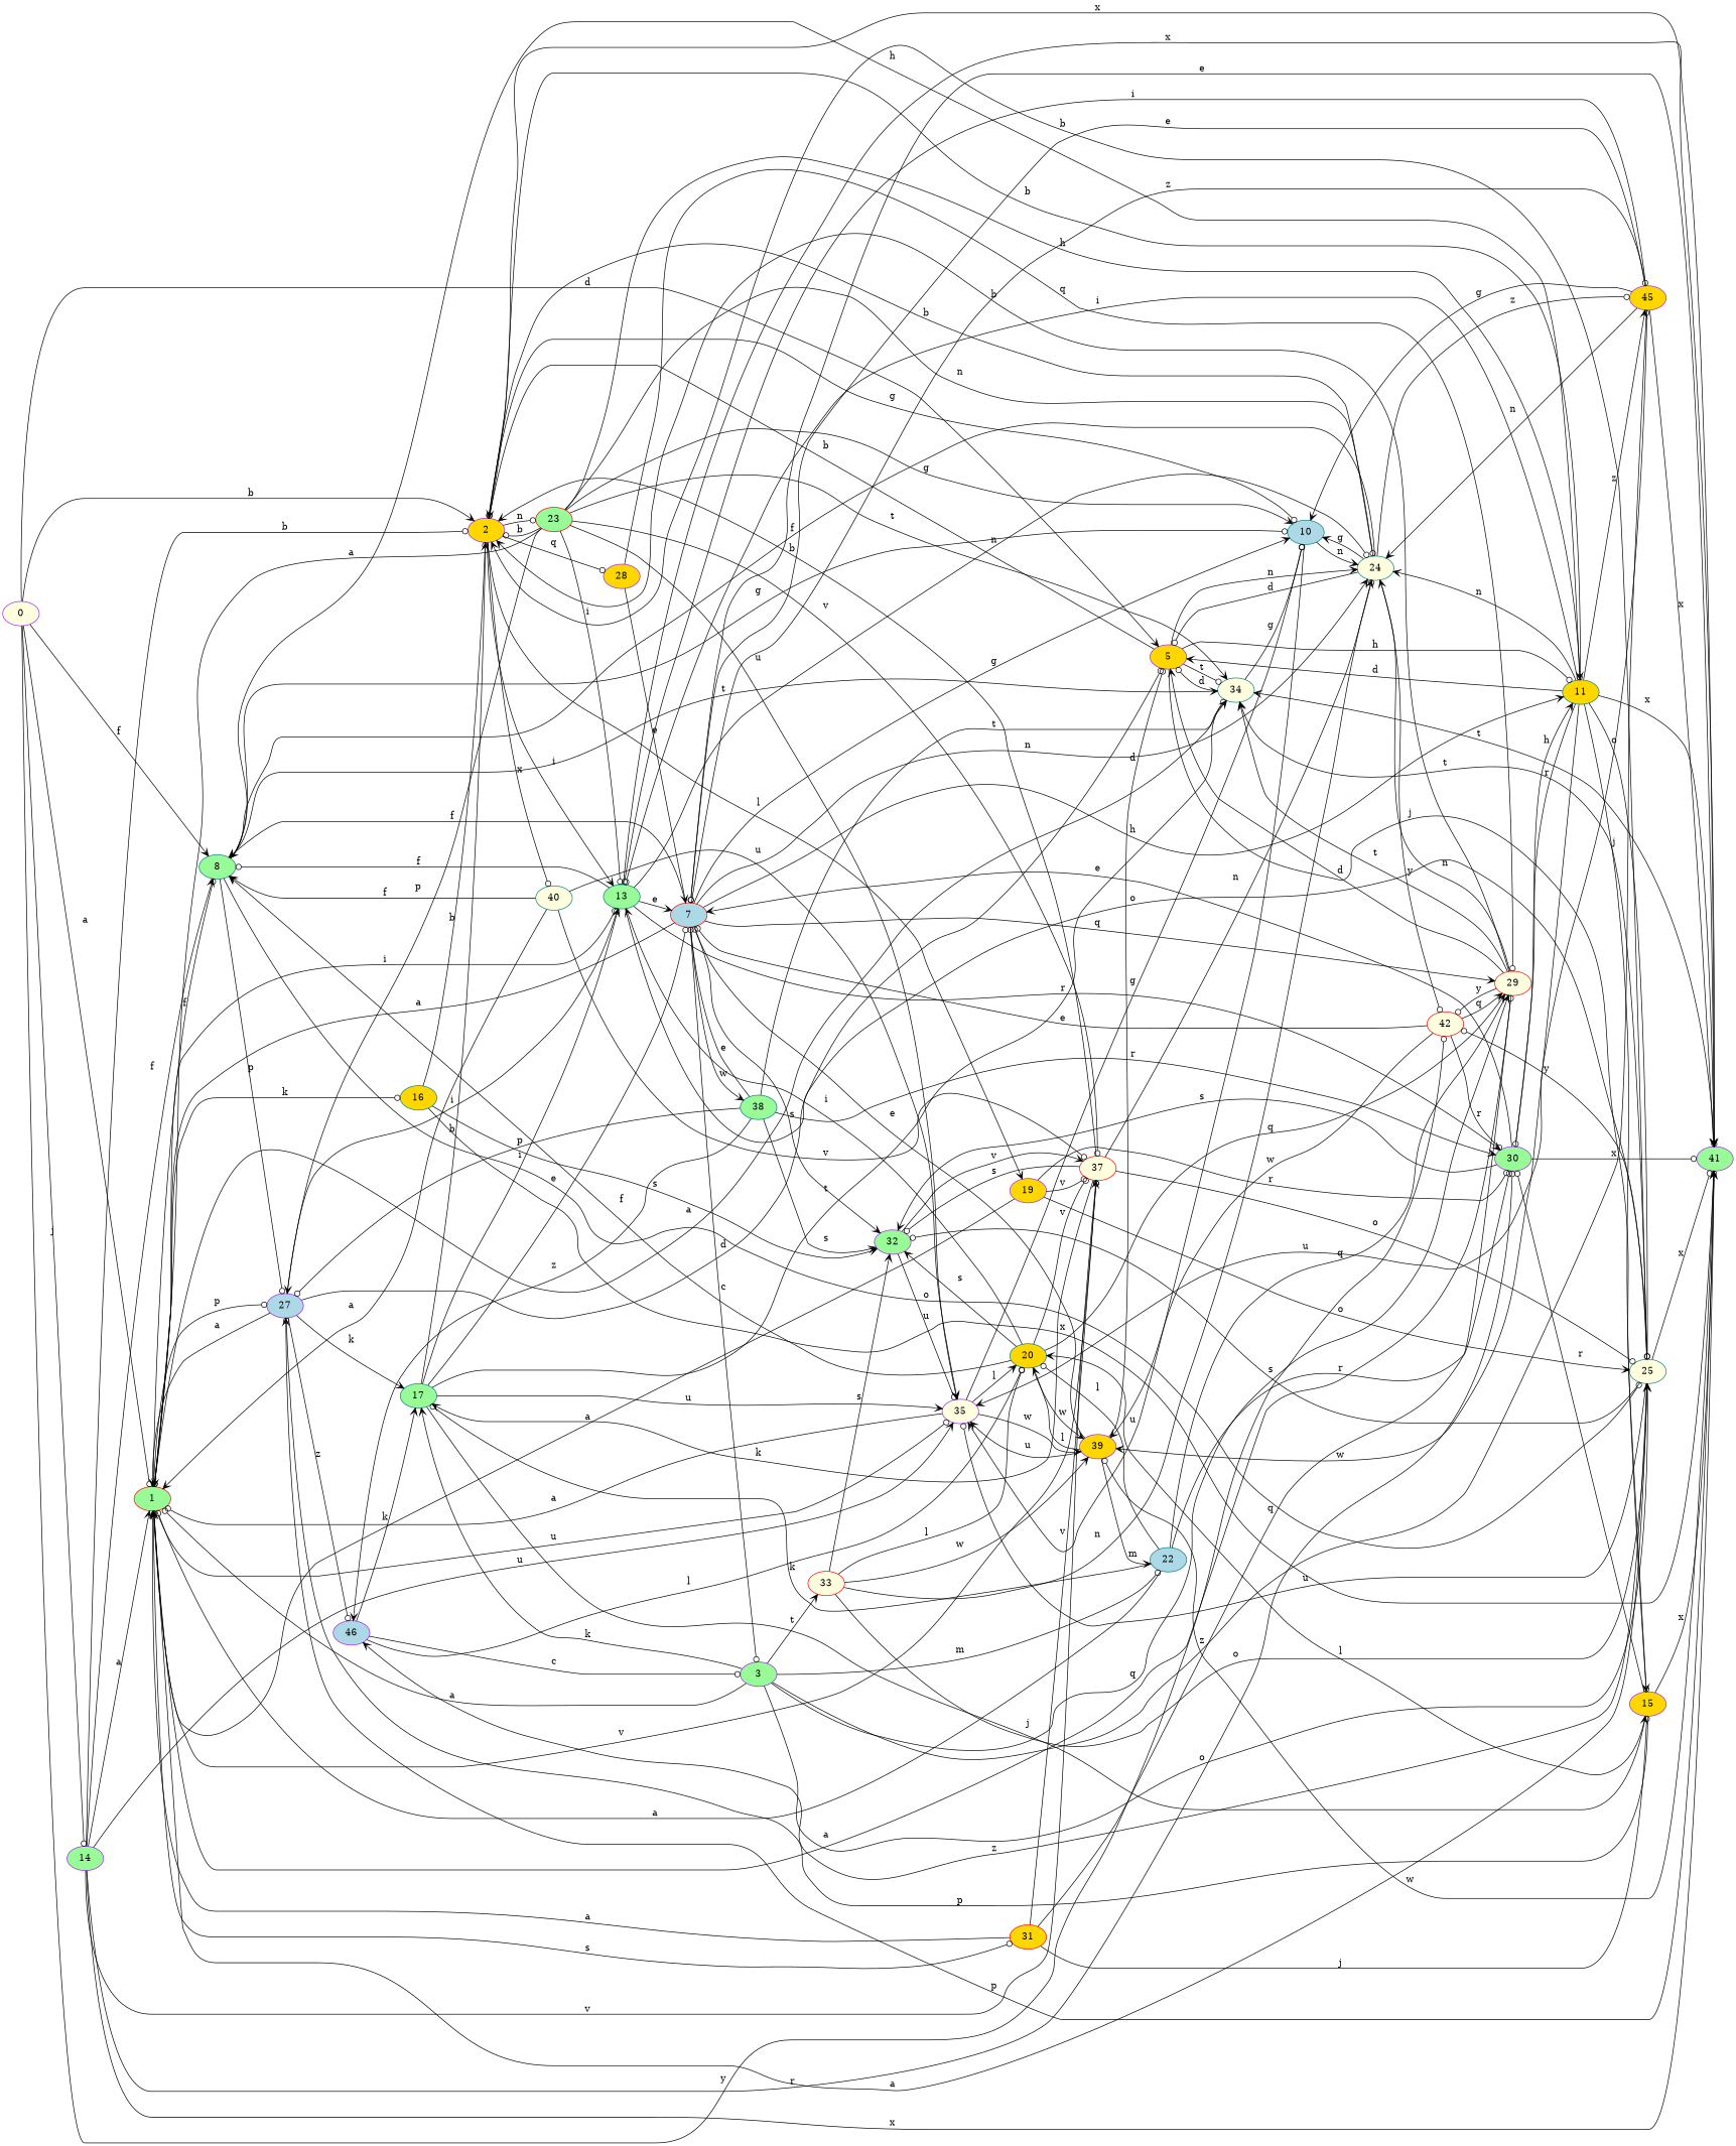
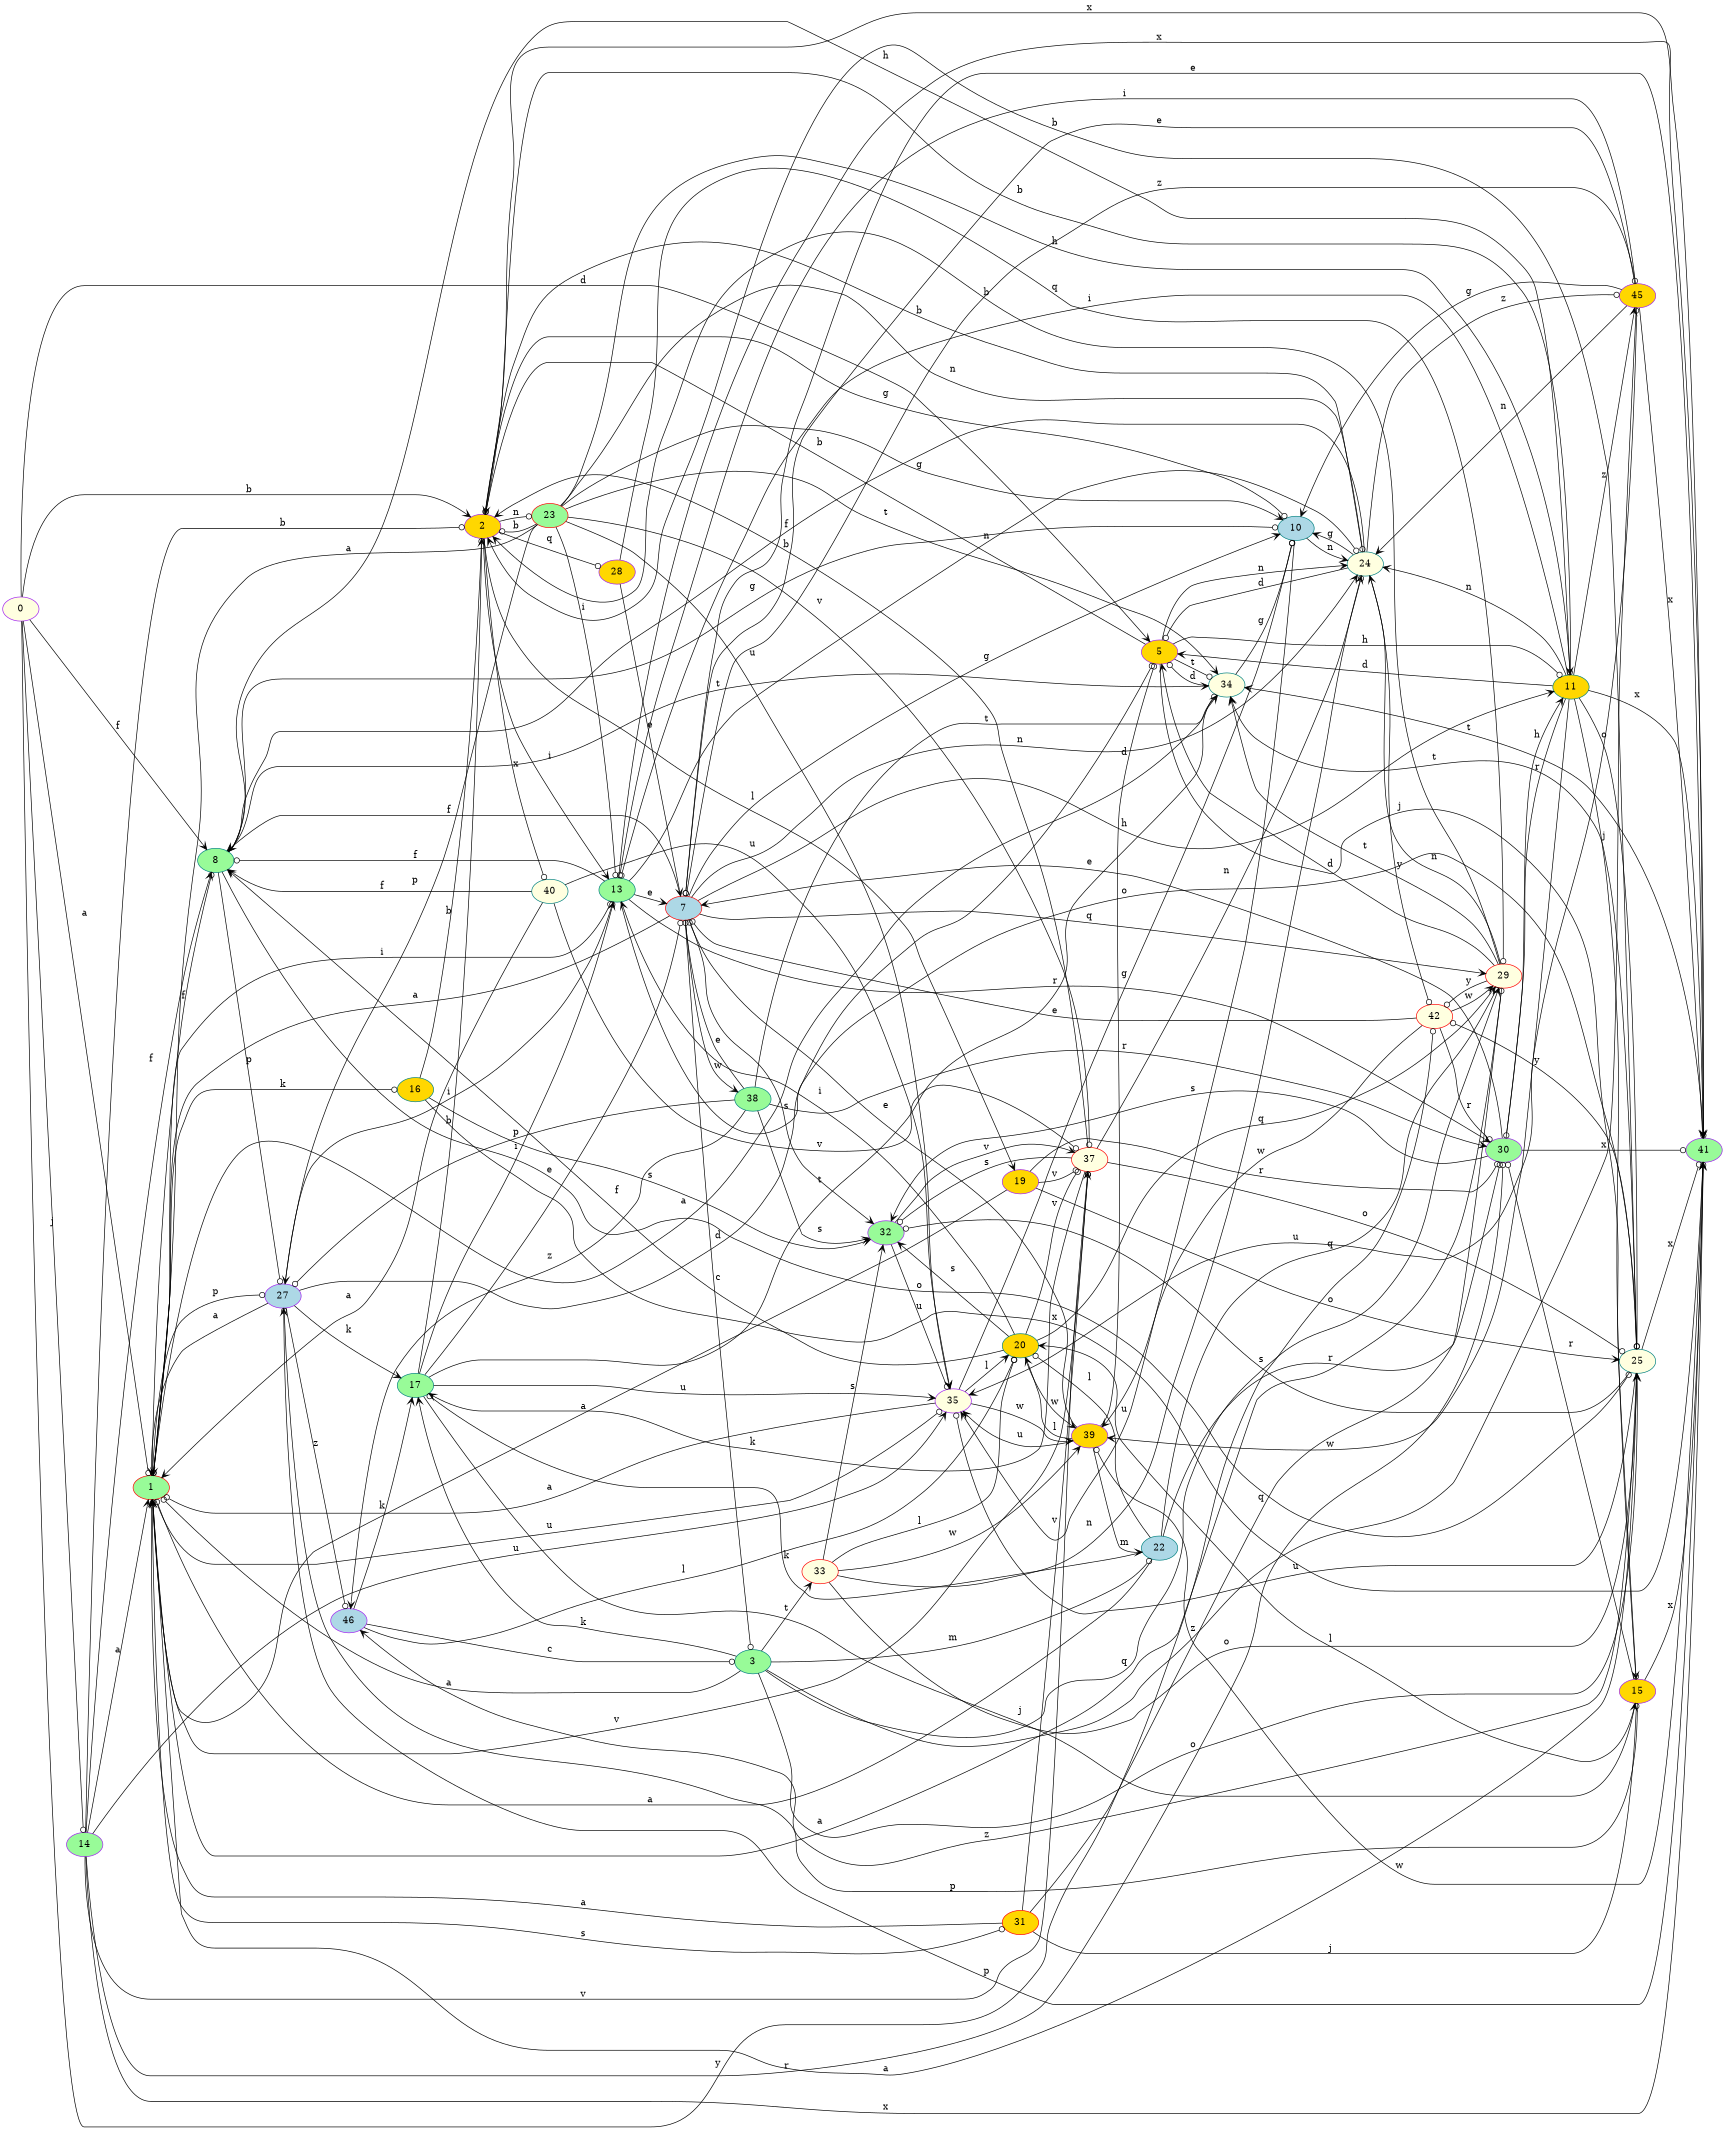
  strict digraph {
    rankdir=LR
    node [color=purple fillcolor=palegreen style=filled]
    edge [arrowhead=vee]
    0 [fillcolor=lightyellow]
    1 [color=red]
    2 [fillcolor=gold]
    5 [fillcolor=gold]
    8 [color=teal]
    14
    42 [color=red fillcolor=lightyellow]
    13 [color=teal]
    16 [color=teal fillcolor=gold]
    27 [fillcolor=lightblue]
    31 [color=red fillcolor=gold]
    35 [fillcolor=lightyellow]
    37 [color=red fillcolor=lightyellow]
    10 [color=teal fillcolor=lightblue]
    19 [fillcolor=gold]
    23 [color=red]
    28 [fillcolor=gold]
    40 [color=teal fillcolor=lightyellow]
    41
    11 [color=teal fillcolor=gold]
    15 [fillcolor=gold]
    24 [color=teal fillcolor=lightyellow]
    34 [color=teal fillcolor=lightyellow]
    25 [color=teal fillcolor=lightyellow]
    30
    29 [color=red fillcolor=lightyellow]
    7 [color=red fillcolor=lightblue]
    39 [fillcolor=gold]
    32
    17 [color=teal]
    46 [fillcolor=lightblue]
    20 [color=teal fillcolor=gold]
-   3
+   3 [color=teal]
    22 [color=teal fillcolor=lightblue]
    33 [color=red fillcolor=lightyellow]
    45 [fillcolor=gold]
    38 [color=teal]
    0 -> 1 [arrowhead=odot label=a]
    0 -> 2 [label=b]
    0 -> 5 [label=d]
    0 -> 8 [label=f]
    0 -> 14 [arrowhead=odot label=j]
    0 -> 42 [arrowhead=odot label=y]
    1 -> 8 [arrowhead=odot label=f]
    1 -> 13 [arrowhead=odot label=i]
    1 -> 16 [arrowhead=odot label=k]
    1 -> 27 [arrowhead=odot label=p]
    1 -> 31 [arrowhead=odot label=s]
    1 -> 35 [arrowhead=odot label=u]
    1 -> 37 [arrowhead=odot label=v]
    2 -> 13 [label=i]
    2 -> 10 [arrowhead=odot label=g]
    2 -> 19 [label=l]
    2 -> 23 [arrowhead=odot label=n]
    2 -> 28 [arrowhead=odot label=q]
    2 -> 40 [arrowhead=odot label=x]
    2 -> 41 [arrowhead=odot label=x]
    5 -> 2 [arrowhead=odot label=b]
    5 -> 11 [arrowhead=odot label=h]
    5 -> 15 [arrowhead=odot label=j]
    5 -> 24 [label=n]
    5 -> 34 [arrowhead=odot label=t]
    8 -> 27 [arrowhead=odot label=p]
    8 -> 10 [arrowhead=odot label=g]
    8 -> 11 [arrowhead=odot label=h]
    8 -> 34 [label=t]
    8 -> 25 [arrowhead=odot label=o]
    14 -> 1 [label=a]
    14 -> 2 [arrowhead=odot label=b]
    14 -> 8 [label=f]
    14 -> 35 [label=u]
    14 -> 37 [label=v]
    14 -> 41 [arrowhead=odot label=x]
    14 -> 30 [arrowhead=odot label=r]
    42 -> 30 [arrowhead=odot label=r]
-   42 -> 29 [label=q]
+   42 -> 29 [label=w]
    42 -> 7 [arrowhead=odot label=e]
    42 -> 39 [label=w]
    13 -> 8 [arrowhead=odot label=f]
    13 -> 41 [label=x]
    13 -> 24 [arrowhead=odot label=n]
    13 -> 25 [arrowhead=odot label=o]
    13 -> 30 [label=r]
    13 -> 7 [label=e]
    16 -> 2 [arrowhead=odot label=b]
    16 -> 41 [label=x]
    16 -> 32 [label=s]
    27 -> 1 [label=a]
    27 -> 5 [arrowhead=odot label=d]
    27 -> 13 [arrowhead=odot label=i]
    27 -> 17 [label=k]
    27 -> 46 [arrowhead=odot label=z]
    31 -> 1 [label=a]
    31 -> 37 [arrowhead=odot label=v]
    31 -> 15 [arrowhead=odot label=j]
    31 -> 29 [arrowhead=odot label=q]
    35 -> 1 [arrowhead=odot label=a]
    35 -> 10 [arrowhead=odot label=g]
    35 -> 39 [label=w]
    35 -> 20 [label=l]
    37 -> 2 [label=b]
    37 -> 24 [arrowhead=odot label=n]
    37 -> 25 [arrowhead=odot label=o]
    37 -> 32 [arrowhead=odot label=s]
    37 -> 17 [label=k]
    10 -> 35 [label=u]
    10 -> 24 [label=n]
    19 -> 1 [label=a]
    19 -> 37 [arrowhead=odot label=v]
    19 -> 25 [label=o]
    19 -> 30 [arrowhead=odot label=r]
    23 -> 1 [arrowhead=odot label=a]
    23 -> 2 [arrowhead=odot label=b]
    23 -> 13 [arrowhead=odot label=i]
    23 -> 27 [label=p]
    23 -> 35 [label=u]
    23 -> 37 [arrowhead=odot label=v]
    23 -> 10 [label=g]
    23 -> 11 [label=h]
    23 -> 24 [arrowhead=odot label=n]
    23 -> 34 [label=t]
    28 -> 29 [arrowhead=odot label=q]
    28 -> 7 [label=e]
    40 -> 1 [label=a]
    40 -> 8 [label=f]
    40 -> 35 [label=u]
    40 -> 37 [arrowhead=odot label=v]
    41 -> 27 [label=p]
    41 -> 34 [label=t]
    41 -> 7 [arrowhead=odot label=e]
    41 -> 39 [arrowhead=odot label=w]
    11 -> 2 [label=b]
    11 -> 5 [label=d]
    11 -> 13 [arrowhead=odot label=i]
    11 -> 41 [label=x]
    11 -> 15 [label=j]
    11 -> 24 [label=n]
    11 -> 25 [arrowhead=odot label=o]
    11 -> 30 [arrowhead=odot label=r]
    11 -> 39 [label=w]
    11 -> 45 [label=z]
    15 -> 27 [arrowhead=odot label=p]
    15 -> 41 [label=x]
    15 -> 30 [arrowhead=odot label=r]
    15 -> 20 [label=l]
    24 -> 2 [arrowhead=odot label=b]
    24 -> 5 [arrowhead=odot label=d]
    24 -> 8 [label=f]
    24 -> 42 [arrowhead=odot label=y]
    24 -> 10 [label=g]
    24 -> 45 [arrowhead=odot label=z]
    34 -> 1 [arrowhead=odot label=a]
    34 -> 5 [arrowhead=odot label=d]
    34 -> 10 [arrowhead=odot label=g]
    25 -> 1 [arrowhead=odot label=a]
    25 -> 2 [label=b]
    25 -> 42 [arrowhead=odot label=y]
    25 -> 35 [arrowhead=odot label=u]
    25 -> 41 [arrowhead=odot label=x]
    25 -> 34 [label=t]
    25 -> 32 [arrowhead=odot label=s]
    25 -> 46 [label=z]
    30 -> 41 [arrowhead=odot label=x]
    30 -> 11 [label=h]
    30 -> 7 [label=e]
    30 -> 32 [label=s]
    29 -> 1 [label=a]
    29 -> 2 [label=b]
    29 -> 5 [label=d]
    29 -> 42 [arrowhead=odot label=y]
    29 -> 24 [label=n]
    29 -> 34 [label=t]
    7 -> 1 [label=a]
    7 -> 8 [label=f]
    7 -> 10 [label=g]
    7 -> 11 [label=h]
    7 -> 24 [label=n]
    7 -> 29 [label=q]
    7 -> 32 [label=s]
    7 -> 3 [arrowhead=odot label=c]
    7 -> 45 [arrowhead=odot label=z]
    7 -> 38 [label=w]
    39 -> 5 [arrowhead=odot label=d]
    39 -> 35 [label=u]
    39 -> 7 [arrowhead=odot label=e]
    39 -> 20 [label=l]
    39 -> 22 [label=m]
    32 -> 35 [arrowhead=odot label=u]
    32 -> 37 [label=v]
    17 -> 2 [label=b]
    17 -> 13 [label=i]
    17 -> 35 [label=u]
    17 -> 15 [label=j]
    17 -> 34 [arrowhead=odot label=t]
    17 -> 7 [arrowhead=odot label=e]
    46 -> 17 [label=k]
    46 -> 20 [arrowhead=odot label=l]
    46 -> 3 [arrowhead=odot label=c]
    20 -> 8 [label=f]
    20 -> 13 [label=i]
    20 -> 37 [arrowhead=odot label=v]
    20 -> 29 [label=q]
    20 -> 39 [label=w]
    20 -> 32 [label=s]
    3 -> 1 [arrowhead=odot label=a]
    3 -> 25 [label=o]
    3 -> 29 [label=q]
    3 -> 17 [label=k]
    3 -> 22 [arrowhead=odot label=m]
    3 -> 33 [label=t]
    3 -> 45 [arrowhead=odot label=z]
    22 -> 1 [arrowhead=odot label=a]
    22 -> 30 [arrowhead=odot label=r]
    22 -> 29 [arrowhead=odot label=q]
    22 -> 17 [arrowhead=odot label=k]
    22 -> 20 [arrowhead=odot label=l]
    33 -> 24 [label=n]
    33 -> 25 [label=o]
    33 -> 39 [label=w]
    33 -> 32 [label=s]
    33 -> 20 [arrowhead=odot label=l]
    45 -> 13 [arrowhead=odot label=i]
    45 -> 35 [label=u]
    45 -> 10 [label=g]
    45 -> 41 [label=x]
    45 -> 24 [label=n]
    45 -> 7 [arrowhead=odot label=e]
    38 -> 27 [arrowhead=odot label=p]
    38 -> 34 [label=t]
    38 -> 30 [label=r]
    38 -> 7 [arrowhead=odot label=e]
    38 -> 32 [label=s]
    38 -> 46 [label=z]
  }
